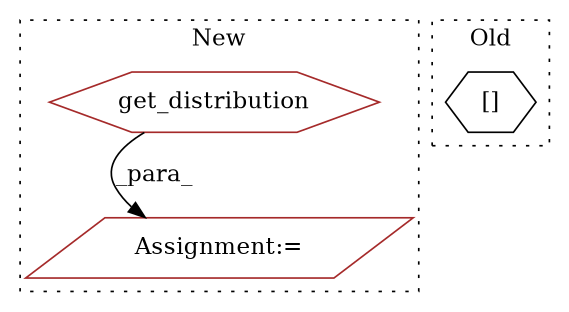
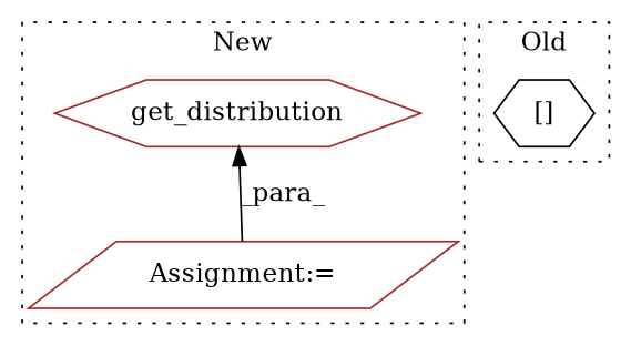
  digraph {
    node [shape=hexagon color=brown]
    n1 [a=32 l="17,1" label=get_distribution s="740,764"]
    n2 [a=7 l=1 label="Assignment:=" s=739 shape=parallelogram]
    n3 [a=2 l="35,1" label="[]" s="842,886" color=black]
    subgraph cluster_1 {
      label=New
      style=dotted
      n1
      n2
    }
    subgraph cluster_2 {
      label=Old
      style=dotted
      n3
    }
-   n1 -> n2 [label=_para_ arrowhead=normal]
+   n2 -> n1 [label=_para_ arrowhead=normal]
  }
